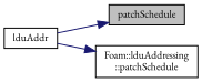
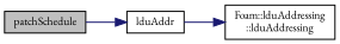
  digraph {
    fontname="EB Garamond"
    rankdir=LR
    node [color=black fontname="EB Garamond" fontsize=10 shape=record]
    edge [color=midnightblue fontname="EB Garamond" fontsize=10 labelfontname=Helvetica labelfontsize=10 style=solid]
    n1 [fillcolor=grey75 fontcolor=black height=0.2 label=patchSchedule style=filled width=0.4]
    n2 [height=0.2 label=lduAddr width=0.4]
-   n3 [height=0.2 label="Foam::lduAddressing\l::patchSchedule" width=0.4]
-   n2 -> n1
+   n3 [height=0.2 label="Foam::lduAddressing\l::lduAddressing" width=0.4]
+   n1 -> n2
    n2 -> n3
  }
